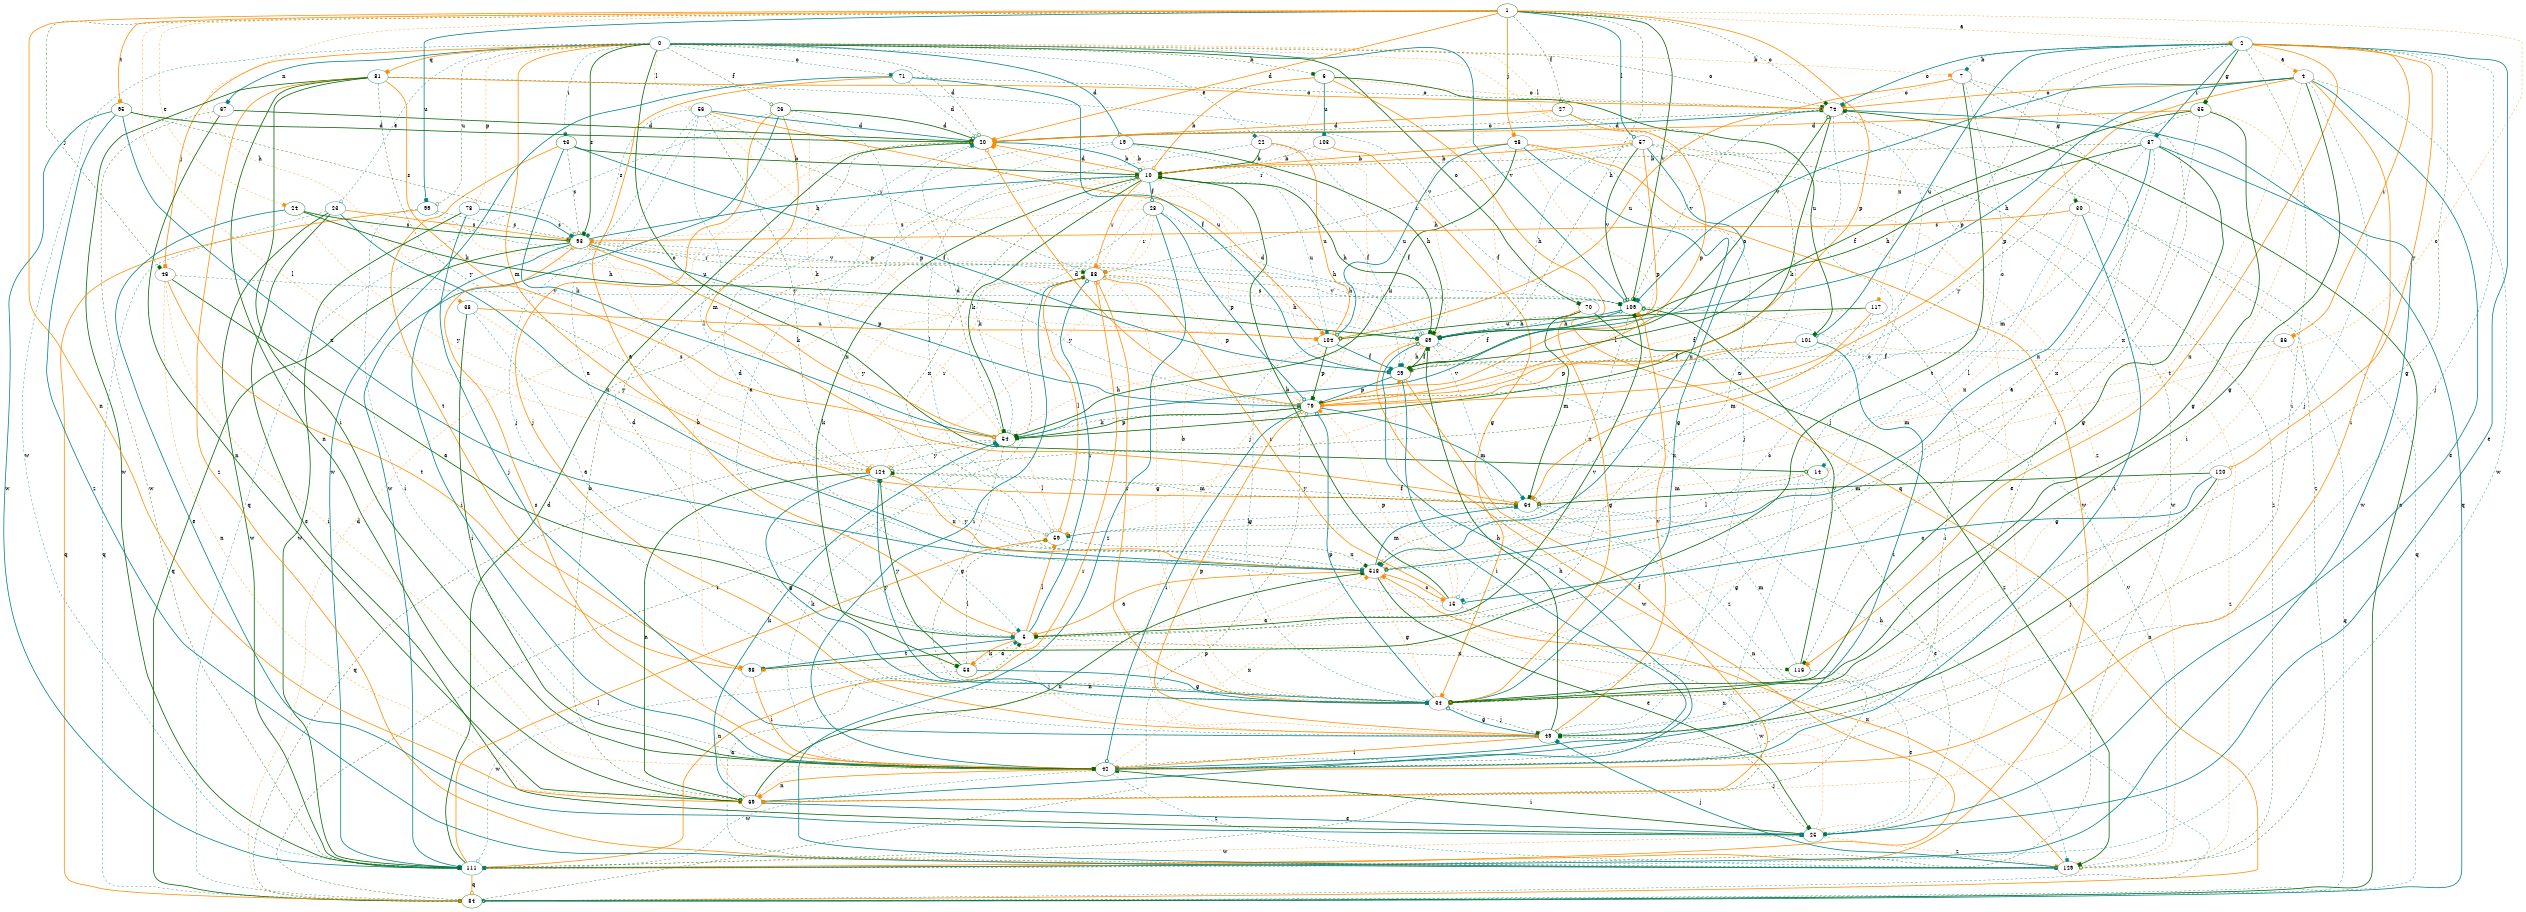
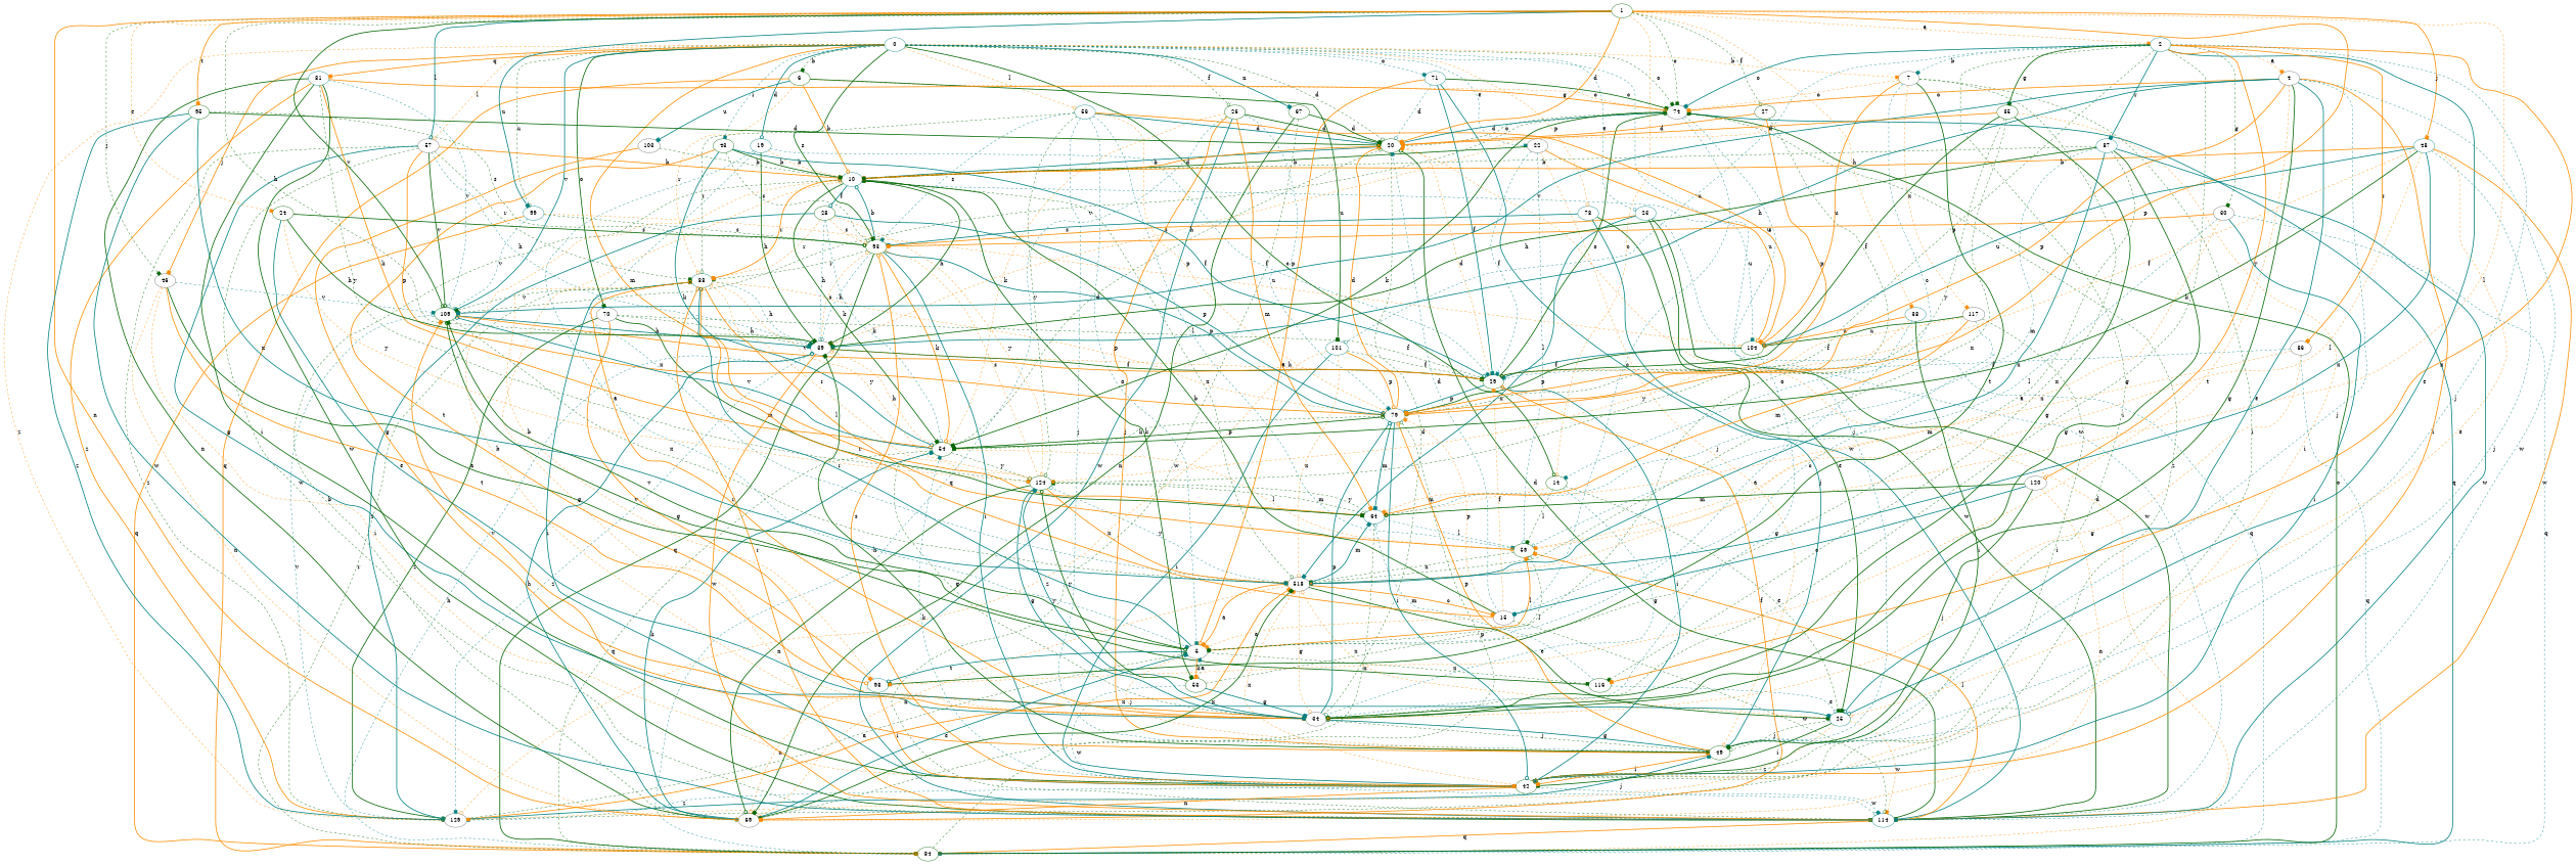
  strict digraph {
    node [color=darkgreen]
    edge [arrowhead=odot color=darkorange style=dashed]
    0 [color=teal]
    6
    7 [color=gray40]
    14
    19 [color=teal]
    20
    22 [color=gray40]
    23 [color=teal]
    26
    43
    46 [color=gray40]
    56 [color=teal]
    57 [color=gray40]
    64 [color=teal]
-   67 [color=gray40]
+   67
    70 [color=gray40]
    71 [color=teal]
    74 [color=gray40]
    78 [color=teal]
    81 [color=teal]
    93
    99 [color=teal]
    109
-   114 [color=teal label=111]
+   114 [color=teal]
    129 [color=gray40]
    101 [color=teal]
    88 [color=teal]
    10 [color=teal]
    84
    103 [color=gray40]
    n31 [label=42]
    116
    98 [color=teal]
    104
    117 [color=gray40]
-   59 [color=teal]
+   59
    25 [color=teal]
    34 [color=gray40]
    39 [color=gray40]
    5 [color=gray40]
    n41 [color=gray40 label=518]
    29
    49
    79 [color=teal]
    54
    69 [color=gray40]
    124
    15 [color=gray40]
    1
    2 [color=teal]
    24
    27
    38 [color=teal]
    48 [color=teal]
    95
    4 [color=gray40]
    30 [color=gray40]
    n58 [label=35]
    86 [color=gray40]
    87 [color=teal]
    120 [color=gray40]
    53
    28
    0 -> 6 [arrowhead=box color=darkgreen label=b]
    0 -> 7 [arrowhead=box label=b]
    0 -> 14 [color=darkgreen label=c style=bold]
    0 -> 19 [color=teal label=d style=bold]
    0 -> 20 [color=darkgreen label=d]
    0 -> 22 [arrowhead=box color=teal label=e]
    0 -> 23 [color=teal label=e]
    0 -> 26 [color=darkgreen label=f]
    0 -> 43 [arrowhead=box color=teal label=i]
    0 -> 46 [arrowhead=box label=j style=bold]
    0 -> 56 [label=l]
    0 -> 57 [label=l]
    0 -> 64 [arrowhead=box label=m style=bold]
    0 -> 67 [arrowhead=box color=teal label=n style=bold]
    0 -> 70 [arrowhead=box color=darkgreen label=o style=bold]
    0 -> 71 [arrowhead=box color=teal label=o]
    0 -> 74 [arrowhead=box color=darkgreen label=o]
    0 -> 78 [label=p]
    0 -> 81 [arrowhead=box label=q style=bold]
    0 -> 93 [arrowhead=box color=darkgreen label=s style=bold]
    0 -> 99 [color=darkgreen label=u]
    0 -> 109 [color=teal label=v style=bold]
    0 -> 114 [arrowhead=box color=teal label=w]
    0 -> 129 [label=z]
    6 -> 74 [label=o]
    6 -> 101 [arrowhead=box color=darkgreen label=u style=bold]
    6 -> 88 [label=r]
    6 -> 10 [label=b style=bold]
    6 -> 84 [label=q style=bold]
    6 -> 103 [arrowhead=box color=teal label=u style=bold]
    7 -> 14 [arrowhead=box color=teal label=c]
    7 -> 74 [arrowhead=box label=o]
    7 -> n31 [arrowhead=box color=darkgreen label=i]
    7 -> 116 [arrowhead=box color=darkgreen label=x]
    7 -> 98 [arrowhead=box color=darkgreen label=t style=bold]
    7 -> 104 [label=u style=bold]
    7 -> 117 [arrowhead=box label=x]
    14 -> 64 [arrowhead=box label=m]
    14 -> 59 [arrowhead=box color=darkgreen label=l]
    14 -> 25 [arrowhead=box color=darkgreen label=e]
    14 -> 34 [color=teal label=g]
    19 -> 10 [label=b]
    19 -> 39 [arrowhead=box color=darkgreen label=h style=bold]
    19 -> 5 [arrowhead=box color=teal label=a]
    19 -> n41 [arrowhead=box color=teal label=x]
    19 -> 29 [arrowhead=box color=teal label=f]
    20 -> 74 [arrowhead=box color=darkgreen label=o]
    20 -> 10 [color=teal label=b style=bold]
    22 -> 10 [color=darkgreen label=b style=bold]
    22 -> 104 [label=u style=bold]
    22 -> 59 [color=teal label=l]
    22 -> 29 [arrowhead=box color=teal label=f]
    22 -> 49 [label=j]
    23 -> 93 [arrowhead=box label=s style=bold]
    23 -> 114 [color=darkgreen label=w style=bold]
    23 -> 84 [arrowhead=box color=teal label=q]
    23 -> 25 [arrowhead=box color=darkgreen label=e style=bold]
    23 -> n41 [arrowhead=box color=teal label=x style=bold]
    26 -> 20 [color=darkgreen label=d style=bold]
    26 -> 64 [arrowhead=box label=m style=bold]
    26 -> 114 [color=teal label=w style=bold]
    26 -> 84 [arrowhead=box color=teal label=q]
    26 -> 49 [arrowhead=box label=j style=bold]
    26 -> 79 [arrowhead=box color=teal label=p]
    26 -> 54 [label=k]
    43 -> 93 [color=darkgreen label=s]
    43 -> 10 [arrowhead=box color=darkgreen label=b style=bold]
    43 -> 98 [arrowhead=box label=t style=bold]
    43 -> 29 [color=teal label=f style=bold]
    43 -> 54 [color=teal label=k style=bold]
    46 -> 109 [arrowhead=box color=teal label=v]
    46 -> n31 [label=i]
    46 -> 98 [label=t style=bold]
    46 -> 5 [color=darkgreen label=a style=bold]
    46 -> 69 [label=n]
    56 -> 20 [arrowhead=box color=teal label=d style=bold]
    56 -> 93 [arrowhead=box color=teal label=s]
    56 -> 88 [color=darkgreen label=r]
    56 -> 104 [arrowhead=box label=u style=bold]
    56 -> 59 [color=teal label=l]
    56 -> 5 [arrowhead=box color=teal label=a]
    56 -> 49 [color=teal label=j]
    56 -> 79 [label=p]
    56 -> 124 [color=darkgreen label=y]
    57 -> 109 [color=darkgreen label=v style=bold]
    57 -> 114 [arrowhead=box color=darkgreen label=w]
    57 -> 129 [color=darkgreen label=z]
    57 -> 88 [arrowhead=box color=darkgreen label=r]
    57 -> 10 [label=b style=bold]
    57 -> 34 [color=teal label=g style=bold]
    57 -> 39 [color=teal label=h]
    57 -> 79 [arrowhead=box label=p style=bold]
    64 -> 59 [arrowhead=box color=teal label=l]
    64 -> 69 [arrowhead=box color=darkgreen label=n]
    64 -> 124 [arrowhead=box color=darkgreen label=y]
    67 -> 20 [arrowhead=box color=darkgreen label=d style=bold]
    67 -> 114 [arrowhead=box color=darkgreen label=w]
    67 -> 69 [arrowhead=box color=darkgreen label=n style=bold]
    70 -> 64 [arrowhead=box color=darkgreen label=m style=bold]
    70 -> 129 [arrowhead=box color=darkgreen label=z style=bold]
    70 -> 34 [arrowhead=box label=g style=bold]
    70 -> 39 [arrowhead=box color=darkgreen label=h]
    70 -> 29 [color=darkgreen label=f]
    71 -> 20 [color=teal label=d]
-   71 -> 74 [arrowhead=box color=darkgreen label=o]
+   71 -> 74 [arrowhead=box color=darkgreen label=o style=bold]
    71 -> 114 [arrowhead=box color=teal label=w style=bold]
    71 -> 5 [label=a style=bold]
    71 -> 29 [arrowhead=box color=teal label=f style=bold]
    74 -> 20 [arrowhead=box color=teal label=d style=bold]
    74 -> 109 [arrowhead=box color=darkgreen label=v]
    74 -> 129 [color=darkgreen label=z]
    74 -> 84 [color=teal label=q style=bold]
    74 -> 49 [color=teal label=j]
    74 -> 54 [arrowhead=box color=darkgreen label=k style=bold]
    74 -> 15 [color=teal label=c]
    78 -> 93 [arrowhead=box color=teal label=s style=bold]
    78 -> 114 [color=darkgreen label=w style=bold]
    78 -> 49 [color=teal label=j style=bold]
-   81 -> 74 [label=o style=bold]
+   81 -> 74 [label=g style=bold]
    81 -> 109 [color=teal label=v]
    81 -> 114 [arrowhead=box color=darkgreen label=w style=bold]
    81 -> 129 [label=z style=bold]
    81 -> n31 [arrowhead=box color=darkgreen label=i style=bold]
    81 -> 54 [label=k style=bold]
    81 -> 69 [color=darkgreen label=n style=bold]
    81 -> 124 [arrowhead=box color=darkgreen label=y]
    93 -> 88 [arrowhead=box color=darkgreen label=r]
    93 -> 10 [color=teal label=b style=bold]
    93 -> 84 [color=darkgreen label=q style=bold]
    93 -> n31 [color=teal label=i style=bold]
    93 -> 39 [color=teal label=h]
    93 -> 79 [color=teal label=p style=bold]
    93 -> 54 [label=k style=bold]
    99 -> 93 [color=darkgreen label=s]
    99 -> 109 [color=teal label=v]
    99 -> 84 [arrowhead=box label=q style=bold]
-   99 -> n31 [color=teal label=i]
    99 -> 104 [label=u]
    109 -> 39 [arrowhead=box color=teal label=h style=bold]
    109 -> n41 [arrowhead=box color=darkgreen label=x]
    114 -> 20 [color=darkgreen label=d style=bold]
    114 -> 88 [label=r style=bold]
    114 -> 84 [label=q style=bold]
    114 -> 59 [arrowhead=box label=l style=bold]
    129 -> 109 [color=teal label=v]
    129 -> 5 [arrowhead=box color=darkgreen label=a]
    129 -> n41 [arrowhead=box label=x style=bold]
    129 -> 49 [arrowhead=box color=teal label=j style=bold]
    101 -> 129 [label=z]
    101 -> n31 [color=teal label=i style=bold]
    101 -> n41 [label=x]
    101 -> 29 [arrowhead=box color=darkgreen label=f]
    101 -> 79 [label=p style=bold]
    88 -> 109 [arrowhead=box color=darkgreen label=v]
    88 -> n31 [color=teal label=i style=bold]
    88 -> 59 [label=l style=bold]
    88 -> 34 [label=g]
    88 -> 39 [arrowhead=box color=teal label=h]
    88 -> 79 [label=p]
    88 -> 124 [label=y]
    10 -> 20 [arrowhead=box label=d style=bold]
    10 -> 88 [arrowhead=box label=r style=bold]
    10 -> 104 [arrowhead=box color=teal label=u]
    10 -> 39 [arrowhead=box color=darkgreen label=h style=bold]
    10 -> n41 [color=darkgreen label=x]
    10 -> 54 [arrowhead=box color=darkgreen label=k style=bold]
    10 -> 53 [arrowhead=box color=darkgreen label=k style=bold]
    10 -> 28 [color=teal label=f style=bold]
    84 -> 20 [arrowhead=box label=d]
    84 -> 74 [arrowhead=box color=darkgreen label=o style=bold]
    84 -> 88 [arrowhead=box color=darkgreen label=r]
    84 -> 39 [color=teal label=h]
    84 -> 79 [color=darkgreen label=p]
    103 -> 10 [arrowhead=box color=darkgreen label=b]
    103 -> 34 [arrowhead=box label=g style=bold]
    n31 -> 93 [label=s style=bold]
    n31 -> 114 [arrowhead=box color=teal label=w]
    n31 -> 129 [arrowhead=box color=teal label=z]
    n31 -> n41 [arrowhead=box label=x]
    n31 -> 54 [arrowhead=box color=teal label=k]
    n31 -> 69 [arrowhead=box label=n style=bold]
    116 -> 64 [color=teal label=m]
    116 -> 109 [color=darkgreen label=v style=bold]
    116 -> 25 [color=teal label=e]
    98 -> 10 [label=b]
    98 -> n31 [arrowhead=box label=i style=bold]
    98 -> 69 [label=n]
    104 -> 34 [color=teal label=g]
    104 -> 29 [arrowhead=box color=teal label=f style=bold]
    104 -> 79 [arrowhead=box color=darkgreen label=p style=bold]
    117 -> 64 [arrowhead=box label=m style=bold]
    117 -> n31 [arrowhead=box color=darkgreen label=i]
    117 -> 104 [color=darkgreen label=u style=bold]
    117 -> 29 [label=f]
    117 -> 15 [arrowhead=box color=teal label=c]
    59 -> n41 [arrowhead=box color=darkgreen label=x]
    25 -> 114 [arrowhead=box label=w]
    25 -> 129 [arrowhead=box label=z]
    25 -> n31 [arrowhead=box color=darkgreen label=i style=bold]
    25 -> n41 [label=x]
    25 -> 49 [color=darkgreen label=j]
    34 -> 20 [color=darkgreen label=d]
    34 -> 88 [label=r style=bold]
    34 -> 10 [label=b]
    34 -> 49 [arrowhead=box color=darkgreen label=j]
    34 -> 79 [color=teal label=p style=bold]
    34 -> 124 [arrowhead=box color=teal label=y style=bold]
    39 -> 93 [label=s]
    39 -> 114 [label=w style=bold]
    39 -> 129 [arrowhead=box color=teal label=z]
    39 -> 29 [arrowhead=box color=darkgreen label=f style=bold]
    5 -> 109 [arrowhead=box color=darkgreen label=v style=bold]
    5 -> 88 [color=teal label=r style=bold]
    5 -> 116 [arrowhead=box color=darkgreen label=x]
    5 -> 98 [color=teal label=t style=bold]
    5 -> 59 [arrowhead=box label=l style=bold]
    5 -> 49 [label=j]
    5 -> 53 [arrowhead=box label=k style=bold]
    n41 -> 64 [arrowhead=box color=teal label=m style=bold]
    n41 -> 25 [arrowhead=box color=darkgreen label=e style=bold]
    n41 -> 34 [label=g]
    n41 -> 5 [arrowhead=box label=a style=bold]
    n41 -> 69 [label=n]
    n41 -> 124 [color=teal label=y]
    n41 -> 15 [arrowhead=box label=c style=bold]
    29 -> 20 [arrowhead=box label=d]
    29 -> 74 [color=darkgreen label=o style=bold]
+   29 -> 109 [label=v style=bold]
    29 -> n31 [arrowhead=box color=teal label=i style=bold]
    29 -> 39 [label=h]
    29 -> 79 [color=teal label=p style=bold]
    49 -> 109 [arrowhead=box label=v style=bold]
    49 -> n31 [arrowhead=box label=i style=bold]
    49 -> 34 [color=teal label=g style=bold]
    49 -> 39 [arrowhead=box color=darkgreen label=h style=bold]
    49 -> 79 [label=p style=bold]
    79 -> 20 [label=d style=bold]
    79 -> 64 [arrowhead=box color=teal label=m style=bold]
    79 -> n31 [color=teal label=i style=bold]
    79 -> 54 [arrowhead=box color=darkgreen label=k]
    54 -> 20 [color=darkgreen label=d]
    54 -> 109 [color=teal label=v style=bold]
    54 -> 84 [color=darkgreen label=q]
    54 -> 59 [label=l]
    54 -> 34 [color=darkgreen label=g]
    54 -> 39 [label=h]
    54 -> 79 [color=darkgreen label=p style=bold]
    54 -> 124 [color=darkgreen label=y]
    69 -> 10 [color=darkgreen label=b]
-   69 -> 25 [arrowhead=box color=teal label=e style=bold]
+   69 -> 5 [arrowhead=box color=teal label=e style=bold]
    69 -> 39 [color=teal label=h style=bold]
    69 -> n41 [arrowhead=box color=darkgreen label=x style=bold]
    69 -> 29 [label=f style=bold]
    69 -> 54 [arrowhead=box color=teal label=k style=bold]
    124 -> 64 [color=darkgreen label=m]
    124 -> 93 [label=s]
    124 -> 88 [label=r]
    124 -> 34 [arrowhead=box color=teal label=g style=bold]
    124 -> n41 [arrowhead=box label=x style=bold]
    124 -> 69 [color=darkgreen label=n style=bold]
    15 -> 20 [arrowhead=box color=teal label=d]
    15 -> 114 [color=darkgreen label=w]
    15 -> 88 [label=r style=bold]
    15 -> 10 [arrowhead=box color=darkgreen label=b style=bold]
    15 -> 5 [arrowhead=box label=a]
    15 -> 29 [arrowhead=box label=f]
    15 -> 79 [arrowhead=box label=p]
    1 -> 14 [label=c]
    1 -> 20 [arrowhead=box label=d style=bold]
    1 -> 46 [arrowhead=box color=darkgreen label=j]
    1 -> 57 [color=teal label=l style=bold]
    1 -> 74 [arrowhead=box color=darkgreen label=o]
    1 -> 99 [arrowhead=box color=teal label=u style=bold]
    1 -> 109 [color=darkgreen label=v style=bold]
    1 -> 59 [label=l]
    1 -> 39 [color=darkgreen label=h]
    1 -> 79 [label=p style=bold]
    1 -> 69 [label=n style=bold]
    1 -> 2 [arrowhead=box label=a]
    1 -> 24 [arrowhead=box label=e]
    1 -> 27 [color=darkgreen label=f]
    1 -> 38 [arrowhead=box label=h]
    1 -> 48 [arrowhead=box label=j style=bold]
    1 -> 95 [arrowhead=box label=t style=bold]
    2 -> 7 [arrowhead=box color=teal label=b]
    2 -> 74 [arrowhead=box color=teal label=o style=bold]
-   2 -> 101 [color=teal label=u style=bold]
+   2 -> 101 [color=teal label=u]
    2 -> n31 [color=darkgreen label=i]
    2 -> 116 [arrowhead=box label=x style=bold]
    2 -> 25 [color=teal label=e style=bold]
    2 -> 34 [arrowhead=box color=darkgreen label=g]
    2 -> 49 [color=teal label=j]
    2 -> 79 [arrowhead=box color=darkgreen label=p]
    2 -> 4 [arrowhead=box label=a]
    2 -> 30 [arrowhead=box color=darkgreen label=g]
    2 -> n58 [arrowhead=box color=darkgreen label=g style=bold]
    2 -> 86 [arrowhead=box label=r style=bold]
    2 -> 87 [arrowhead=box color=teal label=r style=bold]
    2 -> 120 [label=y style=bold]
    24 -> 93 [color=darkgreen label=s style=bold]
    24 -> 25 [arrowhead=box color=teal label=e style=bold]
    24 -> 39 [color=darkgreen label=h style=bold]
    24 -> 124 [arrowhead=box label=y]
    27 -> 20 [label=d style=bold]
    27 -> 39 [label=h]
    27 -> 5 [color=darkgreen label=a]
    27 -> 79 [arrowhead=box label=p style=bold]
    38 -> n31 [arrowhead=box color=darkgreen label=i style=bold]
    38 -> 104 [arrowhead=box label=u style=bold]
    38 -> 5 [color=teal label=a]
    38 -> 124 [arrowhead=box label=y]
    48 -> 114 [arrowhead=box label=w style=bold]
    48 -> 10 [arrowhead=box label=b style=bold]
    48 -> 104 [color=teal label=u style=bold]
    48 -> 59 [arrowhead=box label=l]
    48 -> 25 [label=e]
    48 -> n41 [arrowhead=box color=teal label=x style=bold]
    48 -> 29 [label=f]
    48 -> 49 [color=teal label=j]
    48 -> 54 [arrowhead=box color=darkgreen label=k style=bold]
    95 -> 20 [color=darkgreen label=d style=bold]
    95 -> 93 [color=darkgreen label=s]
    95 -> 114 [color=teal label=w style=bold]
    95 -> 129 [color=teal label=z style=bold]
    95 -> n41 [arrowhead=box color=teal label=x style=bold]
    4 -> 74 [label=o style=bold]
    4 -> 109 [arrowhead=box color=teal label=v style=bold]
    4 -> 114 [arrowhead=box color=teal label=w]
    4 -> n31 [arrowhead=box label=i style=bold]
    4 -> 98 [arrowhead=box label=t]
    4 -> 25 [color=teal label=e style=bold]
    4 -> 34 [arrowhead=box color=darkgreen label=g style=bold]
    4 -> 39 [arrowhead=box color=teal label=h style=bold]
    4 -> 49 [color=teal label=j]
    4 -> 79 [label=p style=bold]
    30 -> 93 [arrowhead=box label=s style=bold]
    30 -> 84 [color=teal label=q]
    30 -> n31 [arrowhead=box color=teal label=i style=bold]
    30 -> 59 [color=teal label=l]
    30 -> n41 [arrowhead=box label=x]
    n58 -> 20 [arrowhead=box label=d style=bold]
    n58 -> n31 [label=i]
    n58 -> 34 [color=darkgreen label=g style=bold]
    n58 -> n41 [color=darkgreen label=x]
    n58 -> 29 [color=darkgreen label=f style=bold]
    n58 -> 124 [color=darkgreen label=y]
    86 -> 64 [label=m]
    86 -> 84 [color=teal label=q]
    86 -> 34 [arrowhead=box label=g]
    86 -> 29 [color=teal label=f]
    87 -> 64 [color=teal label=m]
    87 -> 114 [color=teal label=w style=bold]
    87 -> 10 [arrowhead=box color=darkgreen label=b]
    87 -> 34 [color=darkgreen label=g style=bold]
    87 -> 39 [color=darkgreen label=h style=bold]
    87 -> 5 [arrowhead=box color=darkgreen label=a]
    87 -> n41 [color=teal label=x style=bold]
    120 -> 64 [color=darkgreen label=m style=bold]
    120 -> 49 [arrowhead=box color=darkgreen label=j style=bold]
    120 -> 69 [arrowhead=box label=n]
    120 -> 15 [color=teal label=c style=bold]
    53 -> 114 [color=teal label=w]
    53 -> 59 [color=darkgreen label=l]
    53 -> 34 [arrowhead=box color=teal label=g style=bold]
    53 -> 5 [arrowhead=box color=teal label=a]
    53 -> 124 [color=darkgreen label=y style=bold]
    28 -> 93 [label=s]
    28 -> 129 [color=teal label=z style=bold]
    28 -> 88 [arrowhead=box label=r]
    28 -> 39 [color=teal label=h]
    28 -> 79 [color=teal label=p style=bold]
    28 -> 54 [color=teal label=k]
    28 -> 124 [label=y]
  }
